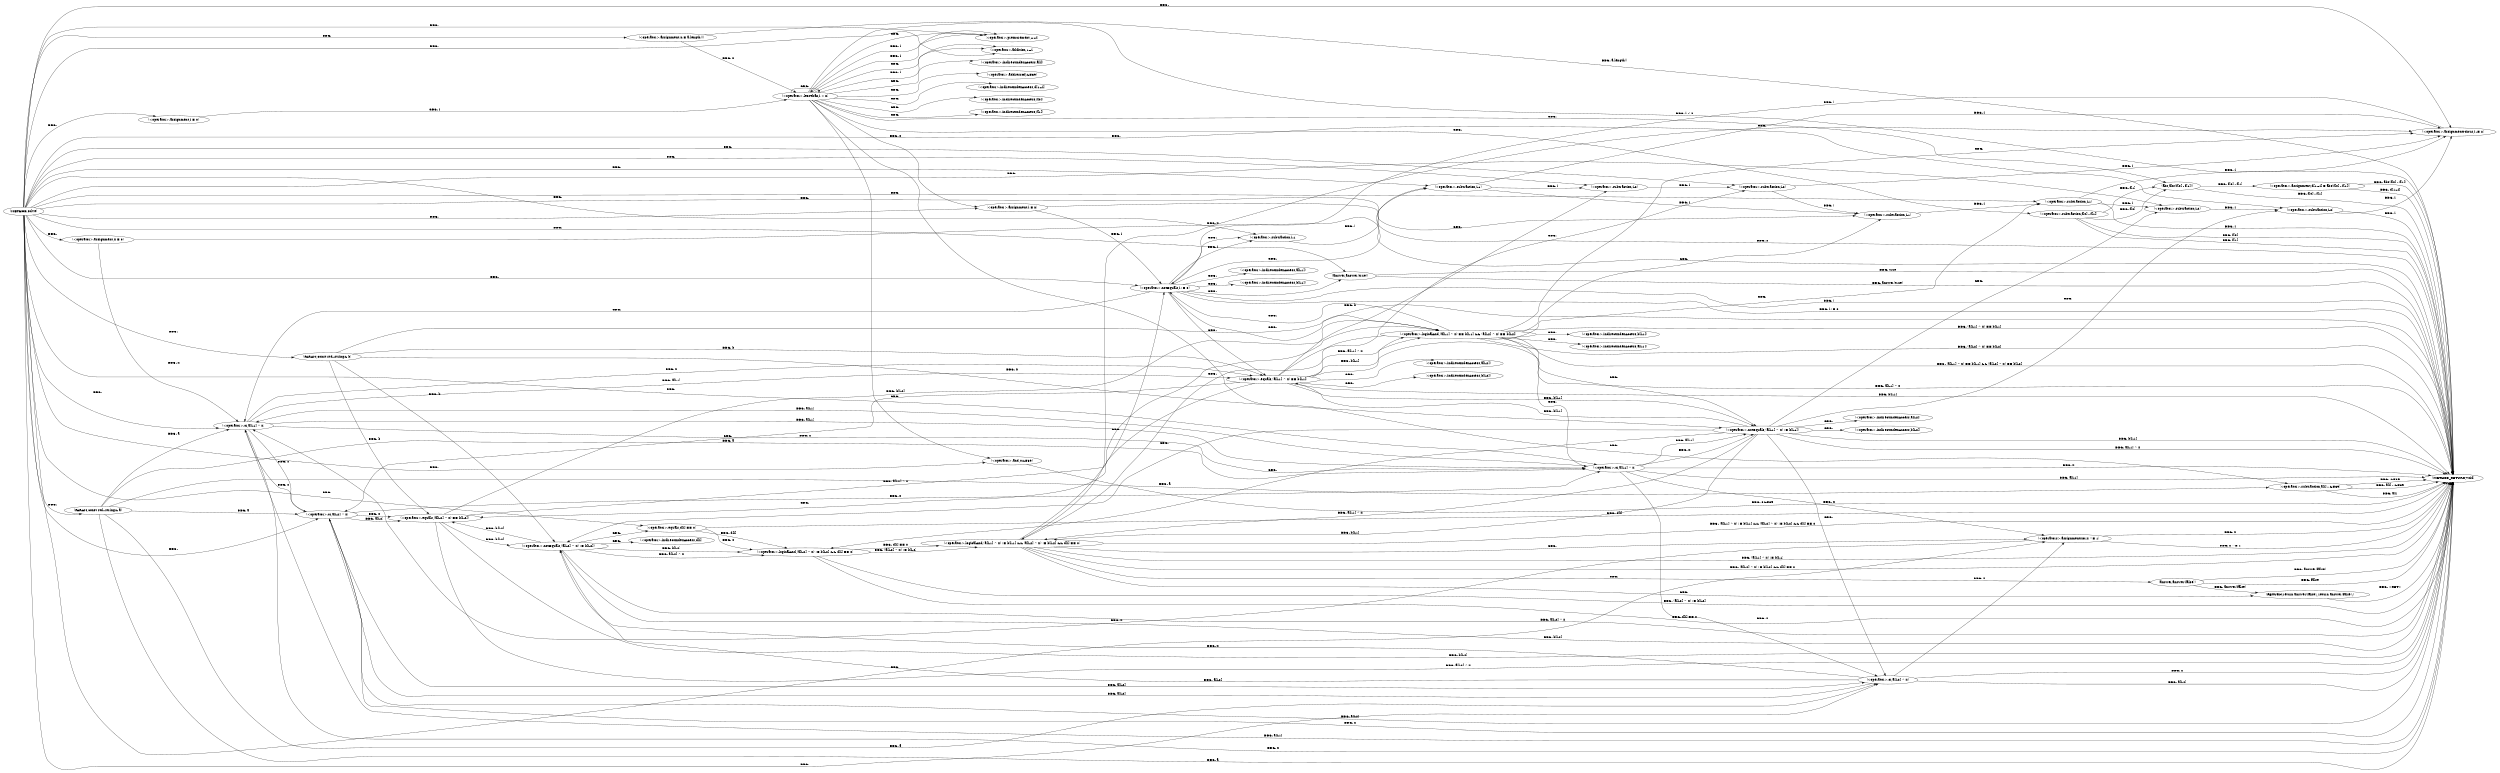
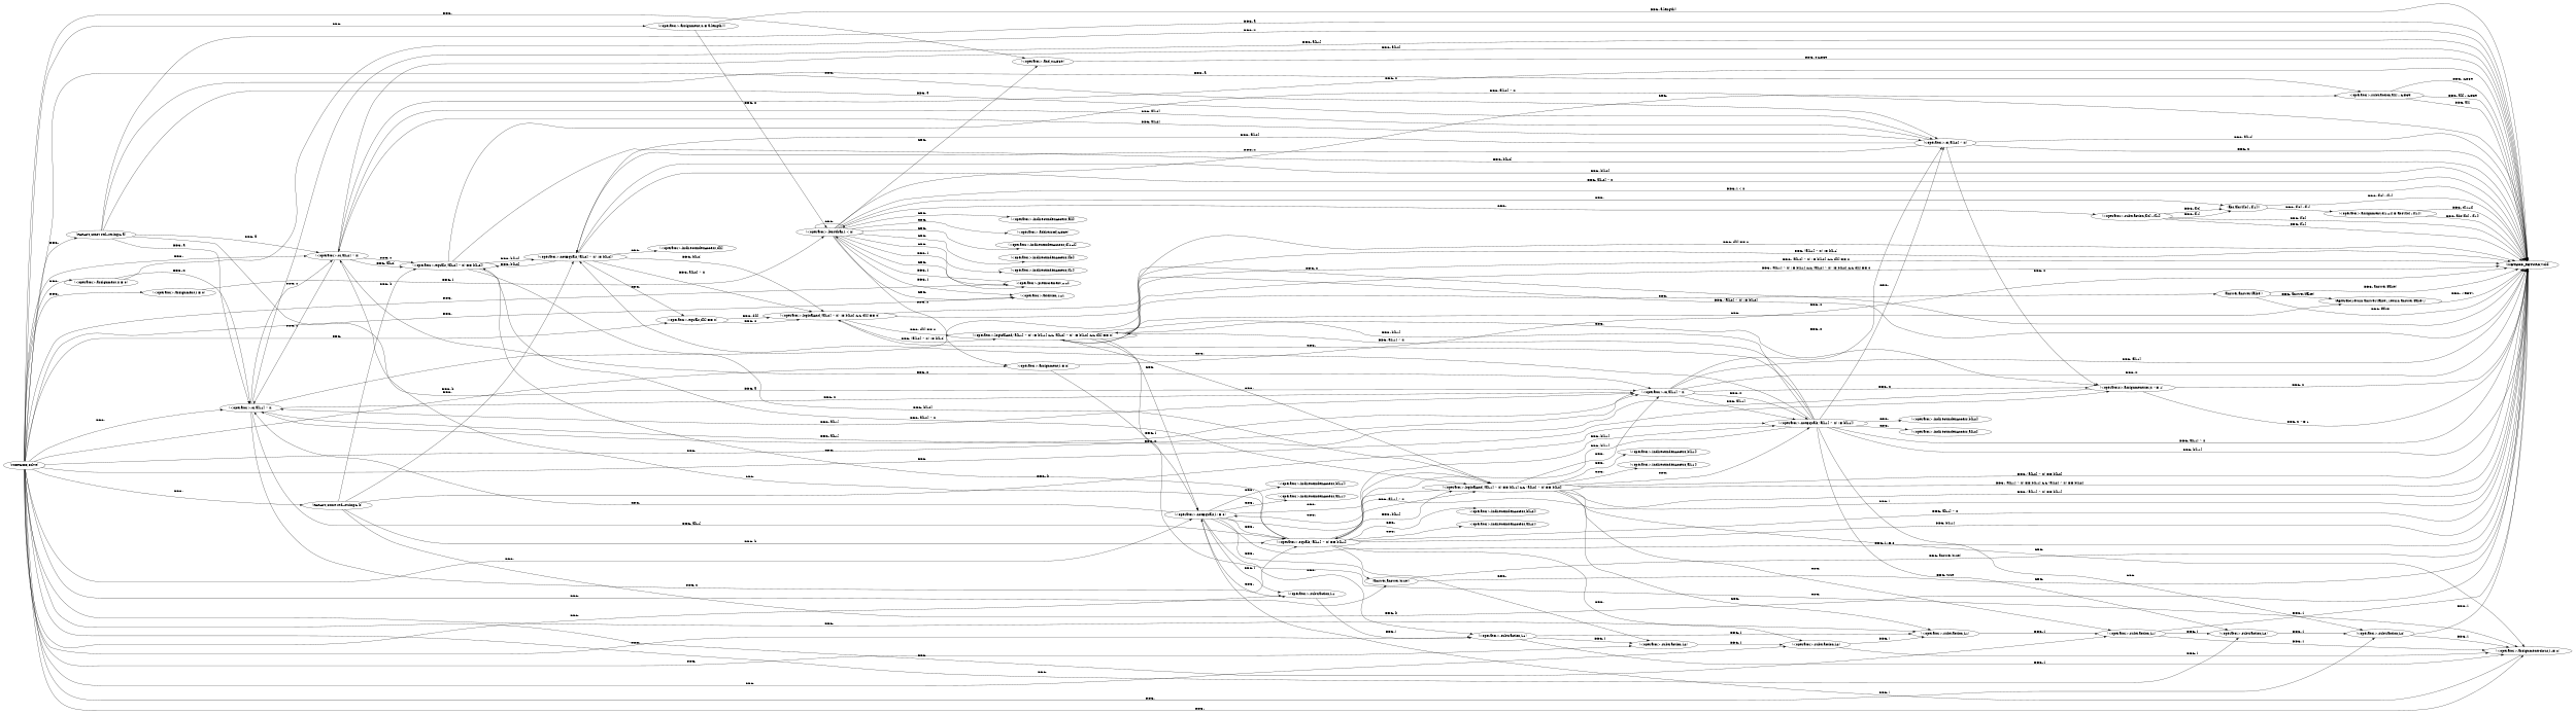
  digraph {
    rankdir=LR
    n1 [label="(METHOD,solve)"]
    n2 [label="(PARAM,const std::string& a)"]
    n3 [label="(PARAM,const std::string& b)"]
    n4 [label="(<operator>.assignment,n = a.length())"]
    n5 [label="(<operator>.assignment,x = 0)"]
    n6 [label="(answer,answer(true))"]
    n7 [label="(<operator>.assignment,i = 0)"]
    n8 [label="(<operator>.preIncrement,++i)"]
    n9 [label="(<operator>.assignment,i = n)"]
    n10 [label="(<operator>.notEquals,i != 0)"]
    n11 [label="(<operator>.assignmentMinus,i -= 2)"]
    n12 [label="(<operator>.and,0&#39)"]
    n13 [label="(<operators>.assignmentXor,x ^= 1)"]
    n14 [label="(<operator>.addition,1+i)"]
    n15 [label="(<operator>.or,a[i-1] ^ x)"]
    n16 [label="(<operator>.or,a[i-2] ^ x)"]
    n17 [label="(<operator>.or,a[i-1] ^ x)"]
    n18 [label="(<operator>.equals,d[i] == 0)"]
    n19 [label="(<operator>.subtraction,i-1)"]
    n20 [label="(<operator>.subtraction,i-2)"]
    n21 [label="(<operator>.subtraction,i-1)"]
    n22 [label="(<operator>.or,a[i-2] ^ x)"]
    n23 [label="(<operator>.subtraction,i-1)"]
    n24 [label="(<operator>.subtraction,i-2)"]
    n25 [label="(<operator>.subtraction,i-1)"]
    n26 [label="(<operator>.subtraction,i-2)"]
    n27 [label="(<operator>.subtraction,i-2)"]
    n28 [label="(METHOD_RETURN,void)"]
    n29 [label="(<operator>.subtraction,a[i] - &#39)"]
    n30 [label="(<operator>.equals,(a[i-1] ^ x) == b[i-1])"]
    n31 [label="(<operator>.equals,(a[i-2] ^ x) == b[i-2])"]
    n32 [label="(<operator>.notEquals,(a[i-1] ^ x) != b[i-1])"]
    n33 [label="(<operator>.notEquals,(a[i-2] ^ x) != b[i-2])"]
    n34 [label="(<operator>.lessThan,i < n)"]
    n35 [label="(abs,abs(f[0] - f[1]))"]
    n36 [label="(<operator>.subtraction,f[0] - f[1])"]
    n37 [label="(<operator>.indirectIndexAccess,a[i])"]
    n38 [label="(<operator>.addressOf,&#39)"]
    n39 [label="(<operator>.indirectIndexAccess,d[1+i])"]
    n40 [label="(<operator>.indirectIndexAccess,f[0])"]
    n41 [label="(<operator>.indirectIndexAccess,f[1])"]
    n42 [label="(<operator>.logicalAnd,(a[i-1] ^ x) == b[i-1] && (a[i-2] ^ x) == b[i-2])"]
    n43 [label="(<operator>.indirectIndexAccess,b[i-1])"]
    n44 [label="(<operator>.indirectIndexAccess,a[i-1])"]
    n45 [label="(answer,answer(false))"]
    n46 [label="(RETURN,return answer(false);,return answer(false);)"]
    n47 [label="(<operator>.logicalAnd,(a[i-2] ^ x) != b[i-2] && d[i] == 0)"]
    n48 [label="(<operator>.indirectIndexAccess,b[i-2])"]
    n49 [label="(<operator>.indirectIndexAccess,a[i-2])"]
    n50 [label="(<operator>.logicalAnd,(a[i-1] ^ x) != b[i-1] && (a[i-2] ^ x) != b[i-2] && d[i] == 0)"]
    n51 [label="(<operator>.indirectIndexAccess,b[i-2])"]
    n52 [label="(<operator>.indirectIndexAccess,a[i-2])"]
    n53 [label="(<operator>.indirectIndexAccess,d[i])"]
    n54 [label="(<operator>.assignment,d[1+i] = abs(f[0] - f[1]))"]
    n55 [label="(<operator>.indirectIndexAccess,b[i-1])"]
    n56 [label="(<operator>.indirectIndexAccess,a[i-1])"]
    n1 -> n2 [label="DDG: "]
    n1 -> n3 [label="DDG: "]
    n1 -> n4 [label="DDG: "]
    n1 -> n5 [label="DDG: "]
    n1 -> n6 [label="DDG: "]
    n1 -> n7 [label="DDG: "]
    n1 -> n8 [label="DDG: "]
    n1 -> n9 [label="DDG: "]
    n1 -> n10 [label="DDG: "]
    n1 -> n11 [label="DDG: "]
    n1 -> n12 [label="DDG: "]
    n1 -> n13 [label="DDG: "]
    n1 -> n14 [label="DDG: "]
    n1 -> n15 [label="DDG: "]
    n1 -> n16 [label="DDG: "]
    n1 -> n17 [label="DDG: "]
    n1 -> n18 [label="DDG: "]
    n1 -> n19 [label="DDG: "]
    n1 -> n20 [label="DDG: "]
    n1 -> n21 [label="DDG: "]
    n1 -> n22 [label="DDG: "]
    n1 -> n23 [label="DDG: "]
    n1 -> n24 [label="DDG: "]
    n1 -> n25 [label="DDG: "]
    n1 -> n26 [label="DDG: "]
    n1 -> n27 [label="DDG: "]
    n2 -> n15 [label="DDG: a"]
    n2 -> n16 [label="DDG: a"]
    n2 -> n17 [label="DDG: a"]
    n2 -> n22 [label="DDG: a"]
    n2 -> n28 [label="DDG: a"]
    n2 -> n29 [label="DDG: a"]
    n3 -> n28 [label="DDG: b"]
    n3 -> n30 [label="DDG: b"]
    n3 -> n31 [label="DDG: b"]
    n3 -> n32 [label="DDG: b"]
    n3 -> n33 [label="DDG: b"]
    n4 -> n28 [label="DDG: a.length()"]
    n4 -> n34 [label="DDG: n"]
    n5 -> n15 [label="DDG: x"]
    n5 -> n28 [label="DDG: x"]
    n6 -> n28 [label="DDG: answer(true)"]
    n6 -> n28 [label="DDG: true"]
-   n7 -> n34 [label="CDG: i"]
+   n7 -> n34 [label="DDG: i"]
    n8 -> n34 [label="DDG: i"]
    n9 -> n10 [label="DDG: i"]
    n9 -> n28 [label="DDG: n"]
    n10 -> n6 [label="CDG: "]
    n10 -> n15 [label="CDG: "]
    n10 -> n19 [label="CDG: "]
    n10 -> n23 [label="DDG: i"]
    n10 -> n23 [label="CDG: "]
    n10 -> n28 [label="DDG: i"]
    n10 -> n28 [label="DDG: i != 0"]
    n10 -> n30 [label="CDG: "]
    n10 -> n42 [label="CDG: "]
    n10 -> n43 [label="CDG: "]
    n10 -> n44 [label="CDG: "]
    n11 -> n10 [label="DDG: i"]
    n12 -> n28 [label="DDG: 0&#39"]
    n13 -> n15 [label="DDG: x"]
    n13 -> n28 [label="DDG: x"]
    n13 -> n28 [label="DDG: x ^= 1"]
    n15 -> n16 [label="DDG: x"]
    n15 -> n17 [label="DDG: a[i-1]"]
    n15 -> n17 [label="DDG: x"]
    n15 -> n28 [label="DDG: a[i-1]"]
    n15 -> n28 [label="DDG: x"]
    n15 -> n30 [label="DDG: x"]
    n15 -> n30 [label="DDG: a[i-1]"]
    n16 -> n15 [label="DDG: x"]
    n16 -> n17 [label="DDG: x"]
    n16 -> n22 [label="DDG: a[i-2]"]
    n16 -> n28 [label="DDG: a[i-2]"]
    n16 -> n28 [label="DDG: x"]
    n16 -> n31 [label="DDG: x"]
    n16 -> n31 [label="DDG: a[i-2]"]
    n17 -> n13 [label="DDG: x"]
    n17 -> n15 [label="DDG: a[i-1]"]
    n17 -> n22 [label="DDG: x"]
    n17 -> n28 [label="DDG: a[i-1]"]
    n17 -> n28 [label="DDG: x"]
    n17 -> n32 [label="DDG: a[i-1]"]
    n17 -> n32 [label="DDG: x"]
-   n18 -> n28 [label="DDG: d[i]"]
    n18 -> n47 [label="DDG: d[i]"]
    n18 -> n47 [label="DDG: 0"]
    n19 -> n11 [label="DDG: i"]
    n19 -> n24 [label="DDG: i"]
    n19 -> n25 [label="DDG: i"]
    n20 -> n11 [label="DDG: i"]
    n20 -> n25 [label="DDG: i"]
    n21 -> n11 [label="DDG: i"]
    n21 -> n27 [label="DDG: i"]
    n21 -> n28 [label="DDG: i"]
    n22 -> n13 [label="DDG: x"]
    n22 -> n16 [label="DDG: a[i-2]"]
    n22 -> n28 [label="DDG: a[i-2]"]
    n22 -> n28 [label="DDG: x"]
    n22 -> n33 [label="DDG: x"]
    n22 -> n33 [label="DDG: a[i-2]"]
    n23 -> n19 [label="DDG: i"]
    n24 -> n20 [label="DDG: i"]
    n25 -> n21 [label="DDG: i"]
    n26 -> n11 [label="DDG: i"]
    n26 -> n28 [label="DDG: i"]
    n27 -> n26 [label="DDG: i"]
    n29 -> n28 [label="DDG: a[i]"]
    n29 -> n28 [label="DDG: &#39"]
    n29 -> n28 [label="DDG: a[i] - &#39"]
    n30 -> n16 [label="CDG: "]
    n30 -> n20 [label="CDG: "]
    n30 -> n24 [label="CDG: "]
    n30 -> n28 [label="DDG: a[i-1] ^ x"]
    n30 -> n28 [label="DDG: b[i-1]"]
    n30 -> n31 [label="CDG: "]
    n30 -> n32 [label="DDG: b[i-1]"]
    n30 -> n42 [label="DDG: a[i-1] ^ x"]
    n30 -> n42 [label="DDG: b[i-1]"]
    n30 -> n48 [label="CDG: "]
    n30 -> n49 [label="CDG: "]
    n31 -> n28 [label="DDG: a[i-2] ^ x"]
    n31 -> n28 [label="DDG: b[i-2]"]
    n31 -> n33 [label="DDG: b[i-2]"]
    n31 -> n42 [label="DDG: b[i-2]"]
    n31 -> n42 [label="DDG: a[i-2] ^ x"]
    n32 -> n22 [label="CDG: "]
    n32 -> n26 [label="CDG: "]
    n32 -> n27 [label="CDG: "]
    n32 -> n28 [label="DDG: a[i-1] ^ x"]
    n32 -> n28 [label="DDG: b[i-1]"]
    n32 -> n30 [label="DDG: b[i-1]"]
    n32 -> n33 [label="CDG: "]
    n32 -> n47 [label="CDG: "]
    n32 -> n50 [label="DDG: b[i-1]"]
    n32 -> n50 [label="DDG: a[i-1] ^ x"]
    n32 -> n51 [label="CDG: "]
    n32 -> n52 [label="CDG: "]
    n33 -> n18 [label="CDG: "]
    n33 -> n28 [label="DDG: a[i-2] ^ x"]
    n33 -> n28 [label="DDG: b[i-2]"]
    n33 -> n31 [label="DDG: b[i-2]"]
    n33 -> n47 [label="DDG: b[i-2]"]
    n33 -> n47 [label="DDG: a[i-2] ^ x"]
    n33 -> n53 [label="CDG: "]
    n34 -> n8 [label="DDG: i"]
    n34 -> n8 [label="CDG: "]
    n34 -> n9 [label="DDG: n"]
    n34 -> n12 [label="CDG: "]
    n34 -> n14 [label="DDG: i"]
    n34 -> n14 [label="CDG: "]
    n34 -> n28 [label="DDG: i < n"]
    n34 -> n29 [label="CDG: "]
    n34 -> n34 [label="CDG: "]
    n34 -> n35 [label="CDG: "]
    n34 -> n36 [label="CDG: "]
    n34 -> n37 [label="CDG: "]
    n34 -> n38 [label="CDG: "]
    n34 -> n39 [label="CDG: "]
    n34 -> n40 [label="CDG: "]
    n34 -> n41 [label="CDG: "]
    n35 -> n28 [label="DDG: f[0] - f[1]"]
    n35 -> n54 [label="DDG: f[0] - f[1]"]
    n36 -> n28 [label="DDG: f[0]"]
    n36 -> n28 [label="DDG: f[1]"]
    n36 -> n35 [label="DDG: f[1]"]
    n36 -> n35 [label="DDG: f[0]"]
    n42 -> n10 [label="CDG: "]
    n42 -> n11 [label="CDG: "]
    n42 -> n17 [label="CDG: "]
    n42 -> n21 [label="CDG: "]
    n42 -> n25 [label="CDG: "]
    n42 -> n28 [label="DDG: (a[i-1] ^ x) == b[i-1]"]
    n42 -> n28 [label="DDG: (a[i-2] ^ x) == b[i-2]"]
    n42 -> n28 [label="DDG: (a[i-1] ^ x) == b[i-1] && (a[i-2] ^ x) == b[i-2]"]
    n42 -> n32 [label="CDG: "]
    n42 -> n50 [label="CDG: "]
    n42 -> n55 [label="CDG: "]
    n42 -> n56 [label="CDG: "]
    n45 -> n28 [label="DDG: answer(false)"]
    n45 -> n28 [label="DDG: false"]
    n45 -> n46 [label="DDG: answer(false)"]
    n46 -> n28 [label="DDG: <RET>"]
    n47 -> n28 [label="DDG: (a[i-2] ^ x) != b[i-2]"]
    n47 -> n28 [label="DDG: d[i] == 0"]
    n47 -> n50 [label="DDG: (a[i-2] ^ x) != b[i-2]"]
    n47 -> n50 [label="DDG: d[i] == 0"]
    n50 -> n10 [label="CDG: "]
    n50 -> n11 [label="CDG: "]
    n50 -> n13 [label="CDG: "]
    n50 -> n28 [label="DDG: (a[i-1] ^ x) != b[i-1]"]
    n50 -> n28 [label="DDG: (a[i-2] ^ x) != b[i-2] && d[i] == 0"]
    n50 -> n28 [label="DDG: (a[i-1] ^ x) != b[i-1] && (a[i-2] ^ x) != b[i-2] && d[i] == 0"]
    n50 -> n45 [label="CDG: "]
    n50 -> n46 [label="CDG: "]
    n54 -> n28 [label="DDG: d[1+i]"]
    n54 -> n28 [label="DDG: abs(f[0] - f[1])"]
  }
